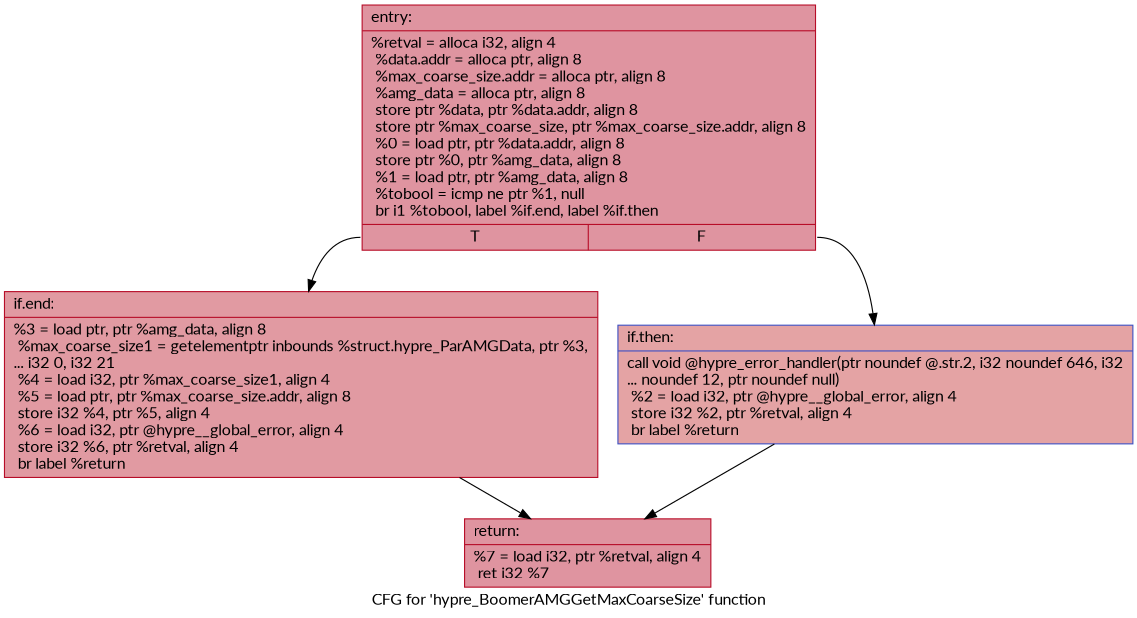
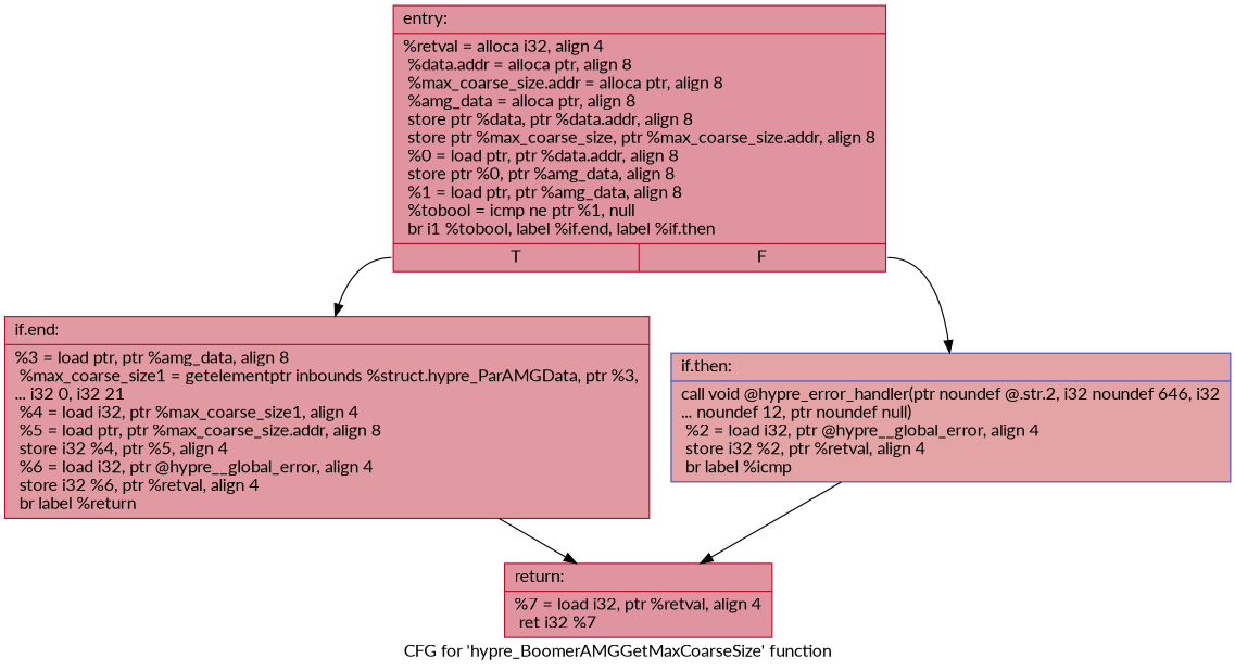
  digraph {
    label="CFG for 'hypre_BoomerAMGGetMaxCoarseSize' function"
    fontname=Lato
    node [color="#b70d28ff" fillcolor="#b70d2870" fontname=Lato shape=record style=filled]
    edge [fontname=Lato]
    n1 [label="{entry:\l|  %retval = alloca i32, align 4\l  %data.addr = alloca ptr, align 8\l  %max_coarse_size.addr = alloca ptr, align 8\l  %amg_data = alloca ptr, align 8\l  store ptr %data, ptr %data.addr, align 8\l  store ptr %max_coarse_size, ptr %max_coarse_size.addr, align 8\l  %0 = load ptr, ptr %data.addr, align 8\l  store ptr %0, ptr %amg_data, align 8\l  %1 = load ptr, ptr %amg_data, align 8\l  %tobool = icmp ne ptr %1, null\l  br i1 %tobool, label %if.end, label %if.then\l|{<s0>T|<s1>F}}"]
    n2 [fillcolor="#bb1b2c70" label="{if.end:\l|  %3 = load ptr, ptr %amg_data, align 8\l  %max_coarse_size1 = getelementptr inbounds %struct.hypre_ParAMGData, ptr %3,\l... i32 0, i32 21\l  %4 = load i32, ptr %max_coarse_size1, align 4\l  %5 = load ptr, ptr %max_coarse_size.addr, align 8\l  store i32 %4, ptr %5, align 4\l  %6 = load i32, ptr @hypre__global_error, align 4\l  store i32 %6, ptr %retval, align 4\l  br label %return\l}"]
-   n3 [color="#3d50c3ff" fillcolor="#c32e3170" label="{if.then:\l|  call void @hypre_error_handler(ptr noundef @.str.2, i32 noundef 646, i32\l... noundef 12, ptr noundef null)\l  %2 = load i32, ptr @hypre__global_error, align 4\l  store i32 %2, ptr %retval, align 4\l  br label %return\l}"]
+   n3 [color="#3d50c3ff" fillcolor="#c32e3170" label="{if.then:\l|  call void @hypre_error_handler(ptr noundef @.str.2, i32 noundef 646, i32\l... noundef 12, ptr noundef null)\l  %2 = load i32, ptr @hypre__global_error, align 4\l  store i32 %2, ptr %retval, align 4\l  br label %icmp\l}"]
    n4 [label="{return:\l|  %7 = load i32, ptr %retval, align 4\l  ret i32 %7\l}"]
    n1 -> n2 [tailport=s0]
    n1 -> n3 [tailport=s1]
    n2 -> n4
    n3 -> n4
  }
